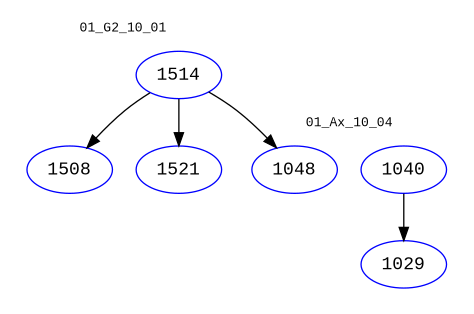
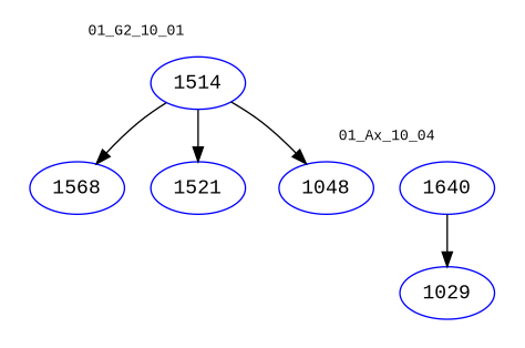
  digraph {
    fontname="Liberation Mono"
    node [color=blue fontname="Liberation Mono"]
    edge [color=black fontname="Liberation Mono"]
-   n1 [label=1040]
+   n1 [label=1640]
    n2 [label=1029]
    n3 [label=1048]
    n4 [label=1514]
-   n5 [label=1508]
+   n5 [label=1568]
    n6 [label=1521]
    subgraph cluster_1 {
      color=white
      fontsize=10
      label="01_Ax_10_04"
      n1
      n2
      n3
    }
    subgraph cluster_2 {
      color=white
      fontsize=10
      label="01_G2_10_01"
      n4
      n5
      n6
    }
    n1 -> n2
    n4 -> n3
    n4 -> n5
    n4 -> n6
  }
